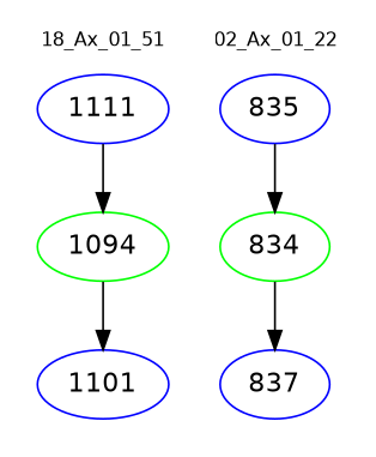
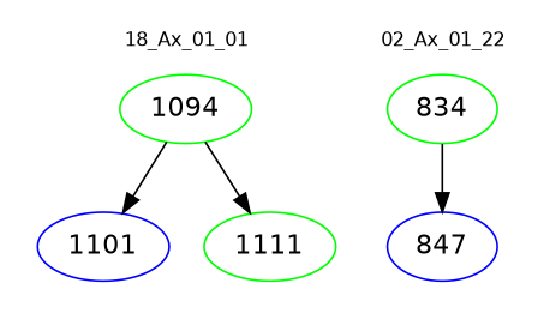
  digraph {
    fontname="DejaVu Sans"
    node [color=blue fontname="DejaVu Sans"]
    edge [color=black fontname="DejaVu Sans"]
    n1 [label=1101]
    n2 [color=green label=1094]
-   n3 [label=1111]
-   n4 [label=835]
+   n3 [color=green label=1111]
    n5 [color=green label=834]
-   n6 [label=837]
+   n6 [label=847]
    subgraph cluster_1 {
      color=white
      fontsize=10
-     label="18_Ax_01_51"
+     label="18_Ax_01_01"
      n1
      n2
      n3
    }
    subgraph cluster_2 {
      color=white
      fontsize=10
      label="02_Ax_01_22"
-     n4
      n5
      n6
    }
    n2 -> n1
-   n3 -> n2
-   n4 -> n5
+   n2 -> n3
    n5 -> n6
  }
